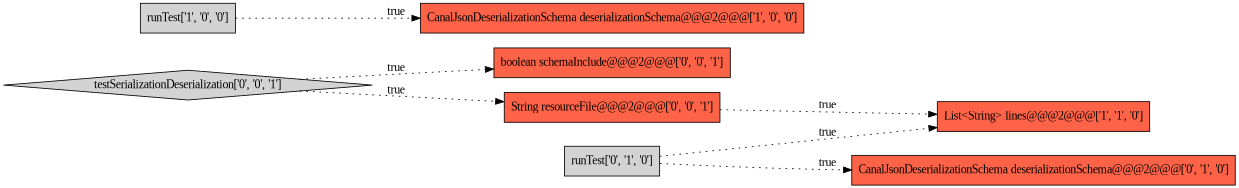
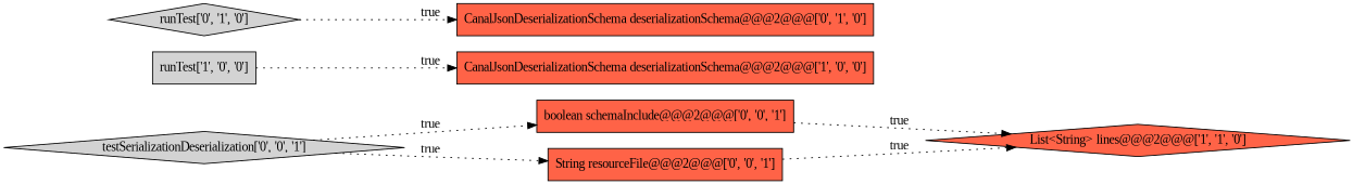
  digraph {
    fontname="Liberation Serif"
    rankdir=LR
    node [fillcolor=tomato fontname="Liberation Serif" shape=box style=filled]
    edge [fontname="Liberation Serif" style=dotted]
-   n1 [label="List<String> lines@@@2@@@['1', '1', '0']"]
+   n1 [label="List<String> lines@@@2@@@['1', '1', '0']" shape=diamond]
    n2 [label="CanalJsonDeserializationSchema deserializationSchema@@@2@@@['1', '0', '0']"]
    n3 [fillcolor=lightgray label="testSerializationDeserialization['0', '0', '1']" shape=diamond]
    n4 [label="boolean schemaInclude@@@2@@@['0', '0', '1']"]
    n5 [label="String resourceFile@@@2@@@['0', '0', '1']"]
    n6 [fillcolor=lightgray label="runTest['1', '0', '0']"]
-   n7 [fillcolor=lightgray label="runTest['0', '1', '0']"]
+   n7 [fillcolor=lightgray label="runTest['0', '1', '0']" shape=diamond]
    n8 [label="CanalJsonDeserializationSchema deserializationSchema@@@2@@@['0', '1', '0']"]
    n3 -> n4 [label=true]
    n3 -> n5 [label=true]
    n5 -> n1 [label=true]
    n6 -> n2 [label=true]
-   n7 -> n1 [label=true]
+   n4 -> n1 [label=true]
    n7 -> n8 [label=true]
  }
